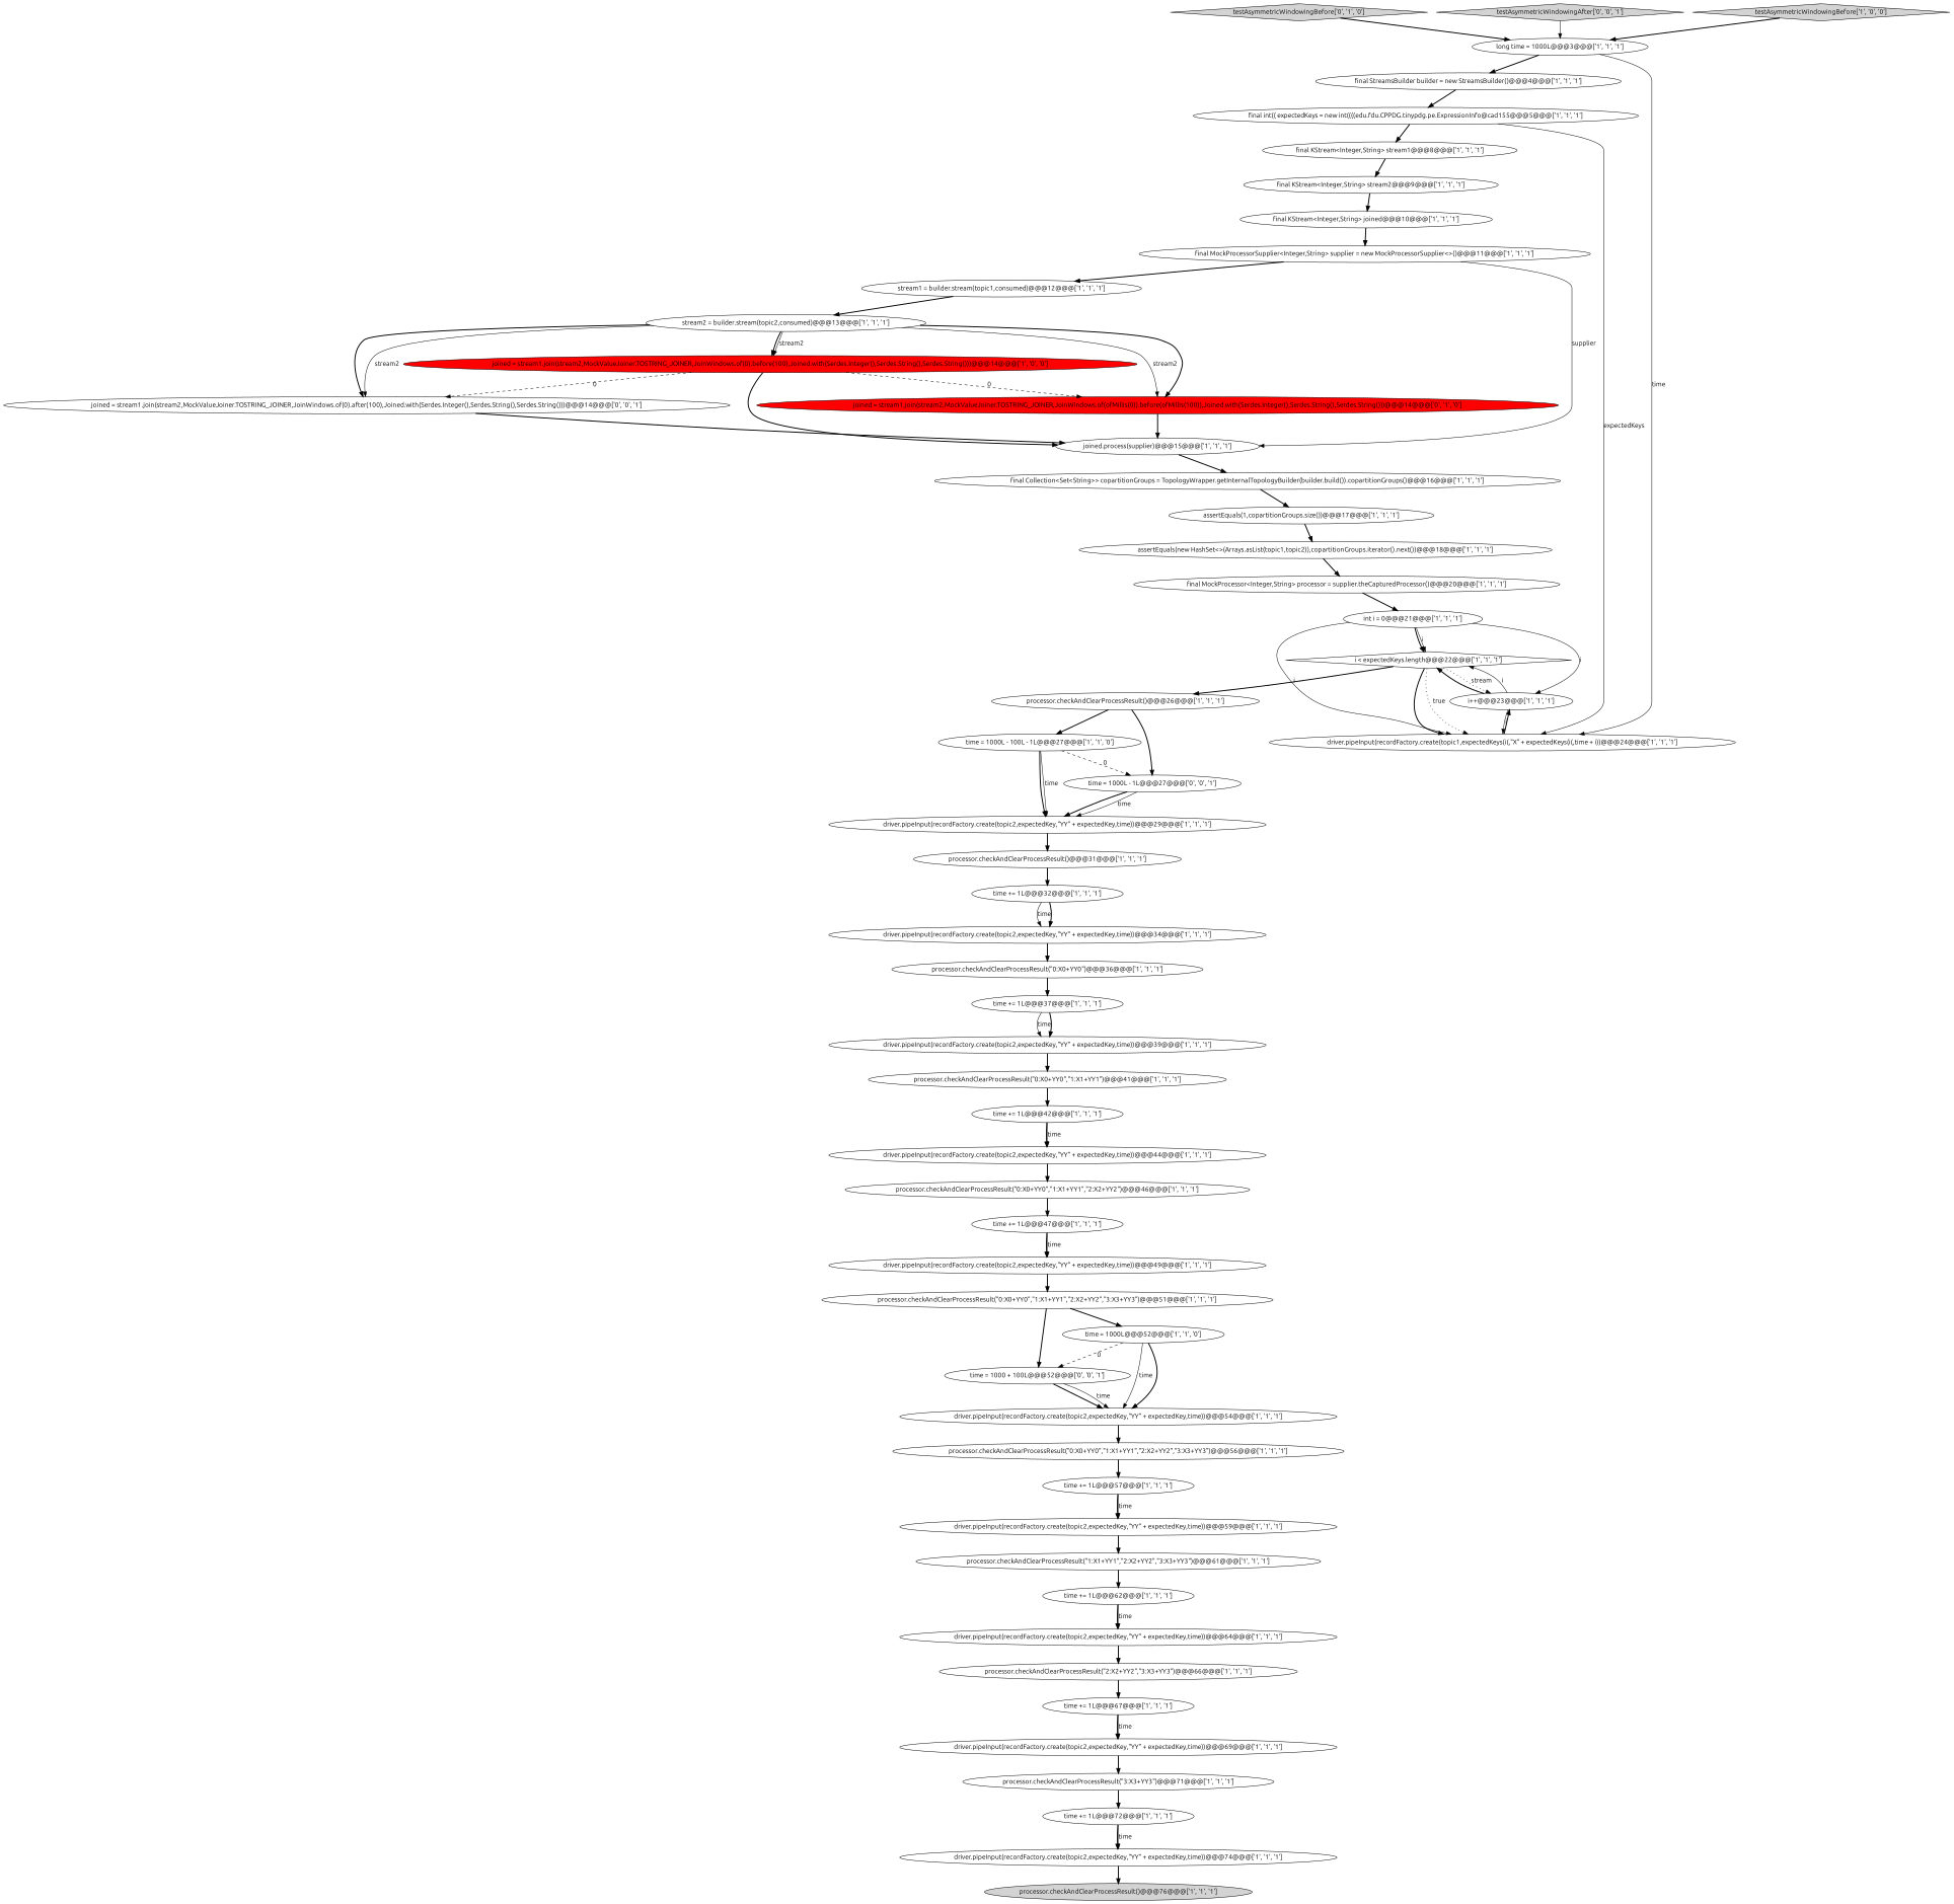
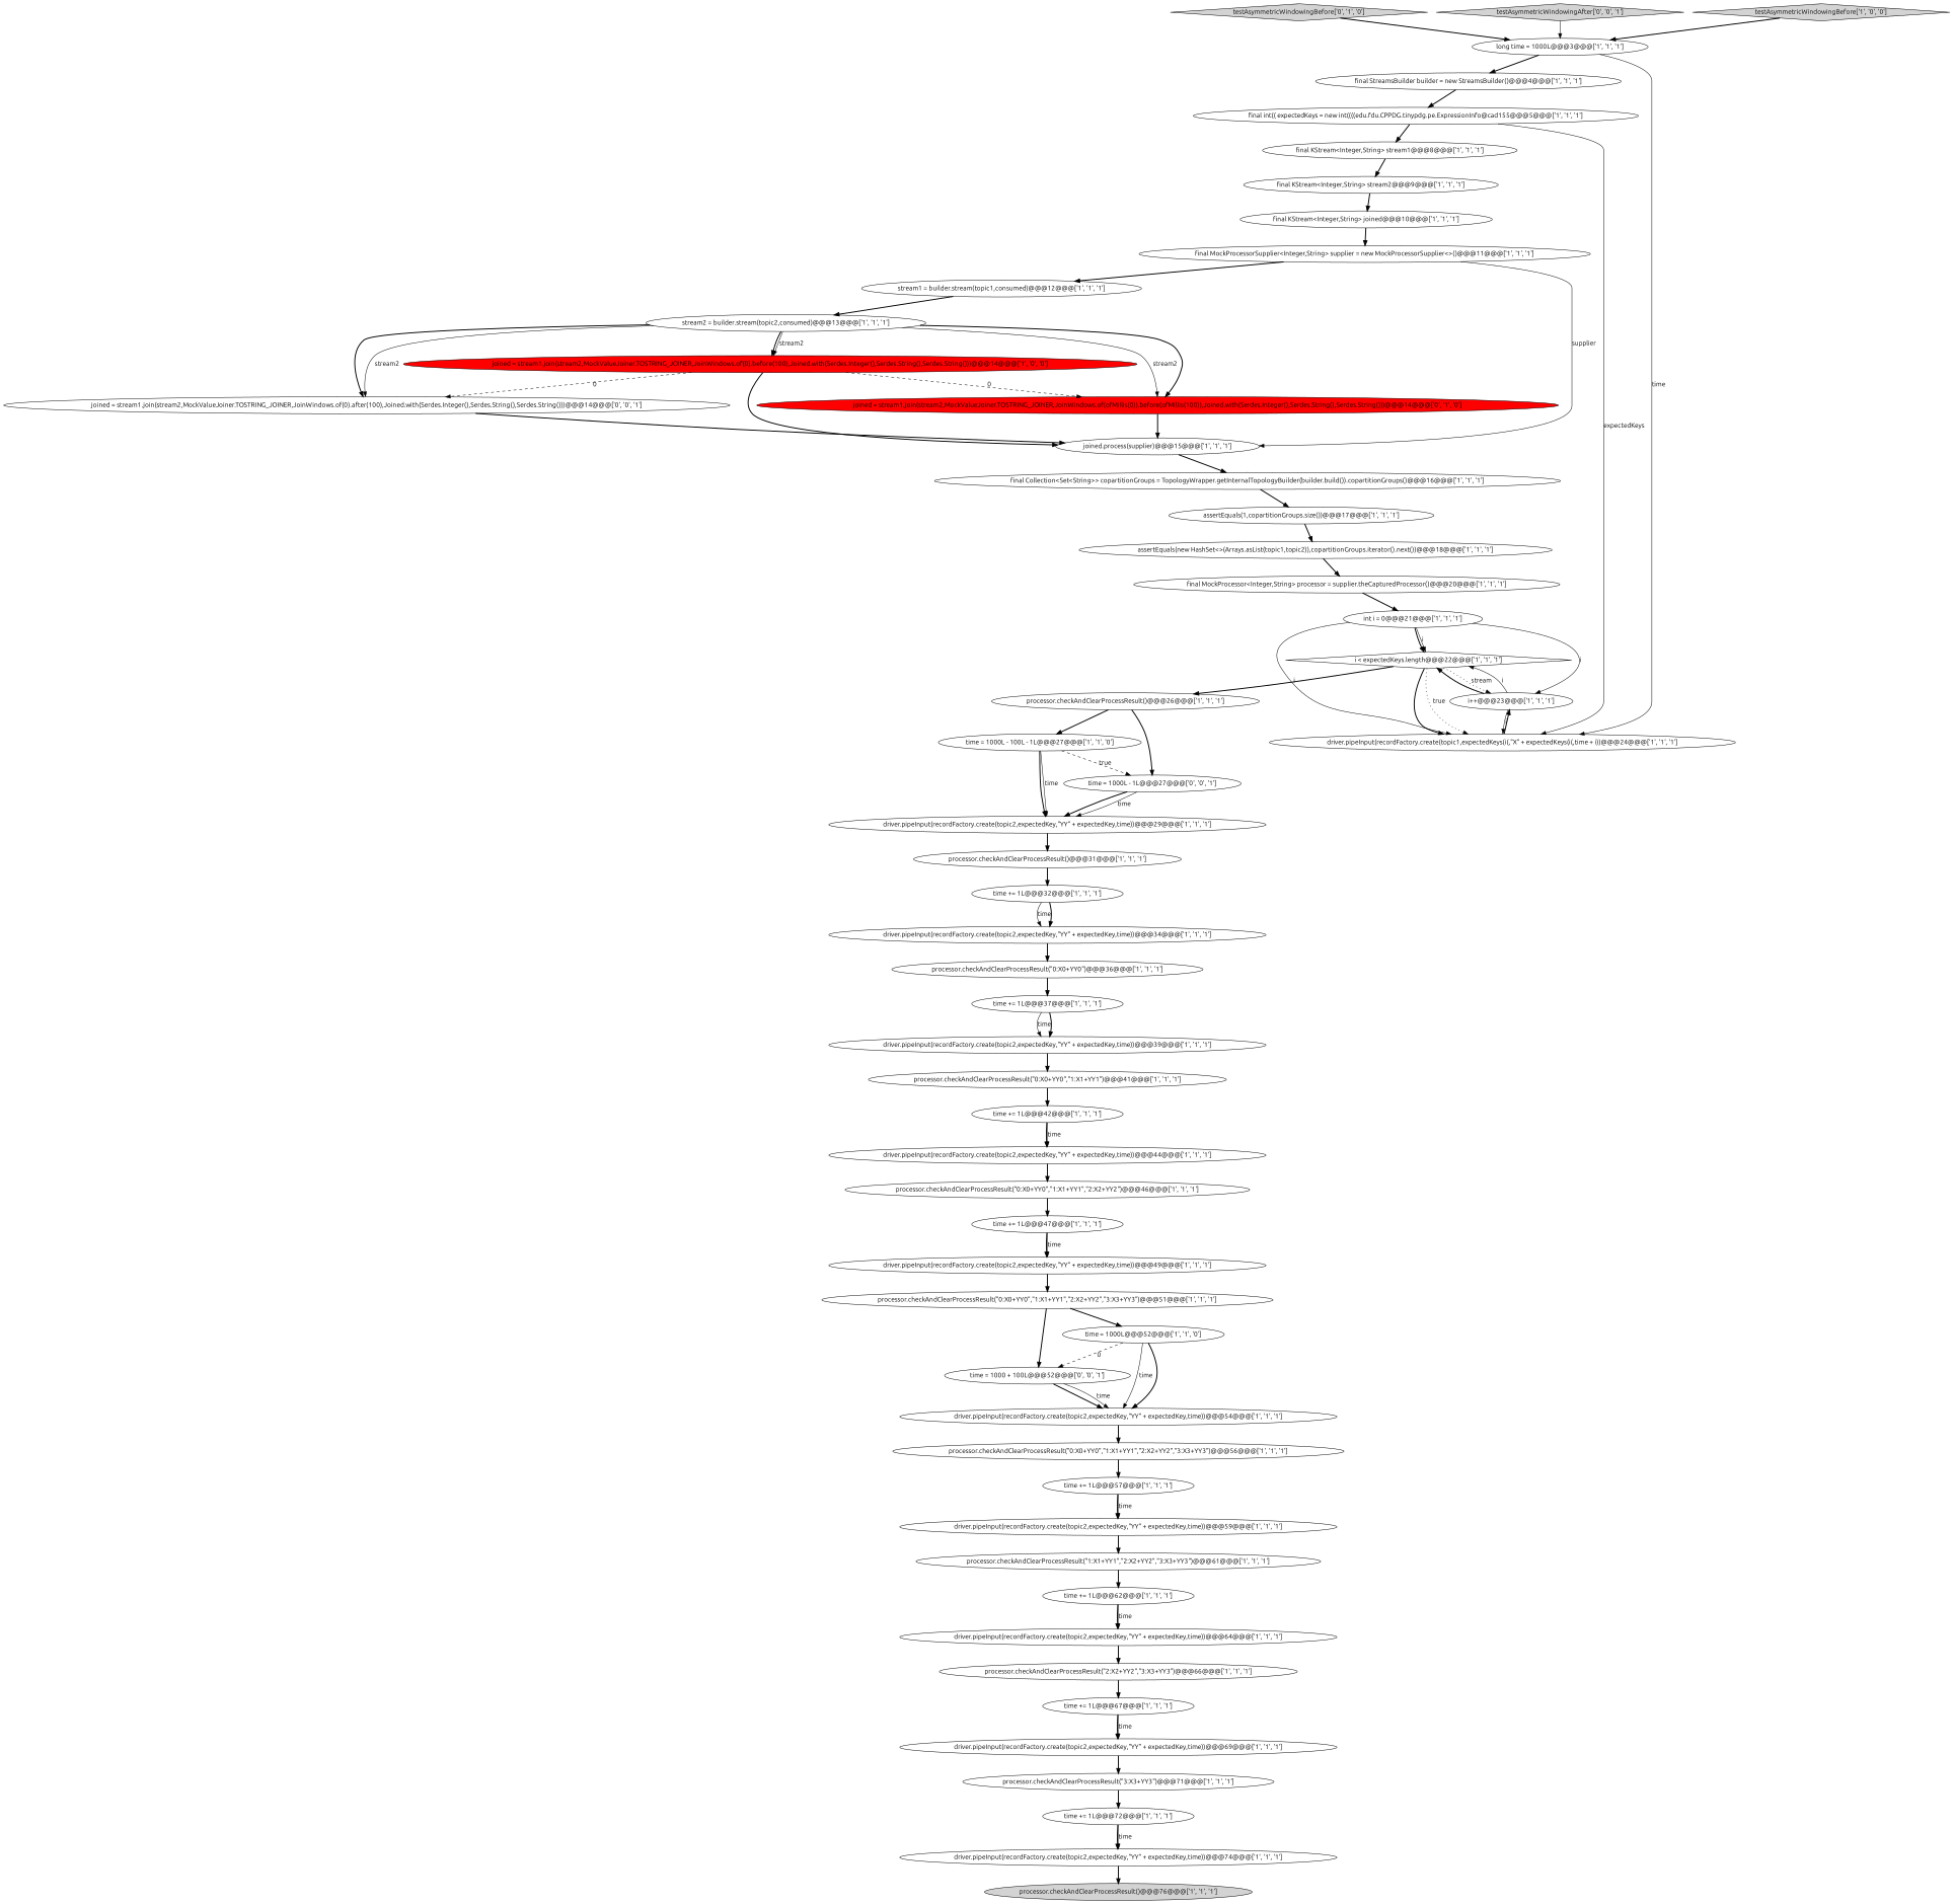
  digraph {
    fontname=Ubuntu
    node [fillcolor=white fontname=Ubuntu shape=ellipse style=filled]
    edge [fontname=Ubuntu style=bold]
    n1 [label="time = 1000L - 100L - 1L@@@27@@@['1', '1', '0']"]
    n2 [label="time = 1000L - 1L@@@27@@@['0', '0', '1']"]
    n3 [label="driver.pipeInput(recordFactory.create(topic2,expectedKey,\"YY\" + expectedKey,time))@@@29@@@['1', '1', '1']"]
    n4 [label="processor.checkAndClearProcessResult()@@@31@@@['1', '1', '1']"]
    n5 [label="driver.pipeInput(recordFactory.create(topic2,expectedKey,\"YY\" + expectedKey,time))@@@59@@@['1', '1', '1']"]
    n6 [label="processor.checkAndClearProcessResult(\"1:X1+YY1\",\"2:X2+YY2\",\"3:X3+YY3\")@@@61@@@['1', '1', '1']"]
    n7 [label="time += 1L@@@62@@@['1', '1', '1']"]
    n8 [label="processor.checkAndClearProcessResult(\"0:X0+YY0\",\"1:X1+YY1\",\"2:X2+YY2\",\"3:X3+YY3\")@@@51@@@['1', '1', '1']"]
    n9 [label="time = 1000L@@@52@@@['1', '1', '0']"]
    n10 [label="time = 1000 + 100L@@@52@@@['0', '0', '1']"]
    n11 [label="driver.pipeInput(recordFactory.create(topic2,expectedKey,\"YY\" + expectedKey,time))@@@54@@@['1', '1', '1']"]
    n12 [label="time += 1L@@@32@@@['1', '1', '1']"]
    n13 [label="driver.pipeInput(recordFactory.create(topic2,expectedKey,\"YY\" + expectedKey,time))@@@34@@@['1', '1', '1']"]
    n14 [label="processor.checkAndClearProcessResult(\"0:X0+YY0\")@@@36@@@['1', '1', '1']"]
    n15 [label="i++@@@23@@@['1', '1', '1']"]
    n16 [label="i < expectedKeys.length@@@22@@@['1', '1', '1']" shape=diamond]
    n17 [label="driver.pipeInput(recordFactory.create(topic1,expectedKeys(i(,\"X\" + expectedKeys(i(,time + i))@@@24@@@['1', '1', '1']"]
    n18 [label="processor.checkAndClearProcessResult()@@@26@@@['1', '1', '1']"]
    n19 [label="driver.pipeInput(recordFactory.create(topic2,expectedKey,\"YY\" + expectedKey,time))@@@64@@@['1', '1', '1']"]
    n20 [label="final KStream<Integer,String> stream1@@@8@@@['1', '1', '1']"]
    n21 [label="final KStream<Integer,String> stream2@@@9@@@['1', '1', '1']"]
    n22 [label="final KStream<Integer,String> joined@@@10@@@['1', '1', '1']"]
    n23 [label="time += 1L@@@47@@@['1', '1', '1']"]
    n24 [label="driver.pipeInput(recordFactory.create(topic2,expectedKey,\"YY\" + expectedKey,time))@@@49@@@['1', '1', '1']"]
    n25 [label="time += 1L@@@37@@@['1', '1', '1']"]
    n26 [label="processor.checkAndClearProcessResult(\"0:X0+YY0\",\"1:X1+YY1\",\"2:X2+YY2\",\"3:X3+YY3\")@@@56@@@['1', '1', '1']"]
    n27 [label="driver.pipeInput(recordFactory.create(topic2,expectedKey,\"YY\" + expectedKey,time))@@@39@@@['1', '1', '1']"]
    n28 [label="processor.checkAndClearProcessResult(\"0:X0+YY0\",\"1:X1+YY1\")@@@41@@@['1', '1', '1']"]
    n29 [label="time += 1L@@@42@@@['1', '1', '1']"]
    n30 [label="final MockProcessorSupplier<Integer,String> supplier = new MockProcessorSupplier<>()@@@11@@@['1', '1', '1']"]
    n31 [label="joined.process(supplier)@@@15@@@['1', '1', '1']"]
    n32 [label="stream1 = builder.stream(topic1,consumed)@@@12@@@['1', '1', '1']"]
    n33 [label="final Collection<Set<String>> copartitionGroups = TopologyWrapper.getInternalTopologyBuilder(builder.build()).copartitionGroups()@@@16@@@['1', '1', '1']"]
    n34 [label="stream2 = builder.stream(topic2,consumed)@@@13@@@['1', '1', '1']"]
    n35 [label="int i = 0@@@21@@@['1', '1', '1']"]
    n36 [label="time += 1L@@@67@@@['1', '1', '1']"]
    n37 [label="driver.pipeInput(recordFactory.create(topic2,expectedKey,\"YY\" + expectedKey,time))@@@69@@@['1', '1', '1']"]
    n38 [label="processor.checkAndClearProcessResult(\"3:X3+YY3\")@@@71@@@['1', '1', '1']"]
    n39 [fillcolor=red label="joined = stream1.join(stream2,MockValueJoiner.TOSTRING_JOINER,JoinWindows.of(ofMillis(0)).before(ofMillis(100)),Joined.with(Serdes.Integer(),Serdes.String(),Serdes.String()))@@@14@@@['0', '1', '0']"]
    n40 [fillcolor=red label="joined = stream1.join(stream2,MockValueJoiner.TOSTRING_JOINER,JoinWindows.of(0).before(100),Joined.with(Serdes.Integer(),Serdes.String(),Serdes.String()))@@@14@@@['1', '0', '0']"]
    n41 [label="joined = stream1.join(stream2,MockValueJoiner.TOSTRING_JOINER,JoinWindows.of(0).after(100),Joined.with(Serdes.Integer(),Serdes.String(),Serdes.String()))@@@14@@@['0', '0', '1']"]
    n42 [label="assertEquals(1,copartitionGroups.size())@@@17@@@['1', '1', '1']"]
    n43 [label="final int(( expectedKeys = new int((((edu.fdu.CPPDG.tinypdg.pe.ExpressionInfo@cad155@@@5@@@['1', '1', '1']"]
    n44 [label="driver.pipeInput(recordFactory.create(topic2,expectedKey,\"YY\" + expectedKey,time))@@@44@@@['1', '1', '1']"]
    n45 [label="processor.checkAndClearProcessResult(\"0:X0+YY0\",\"1:X1+YY1\",\"2:X2+YY2\")@@@46@@@['1', '1', '1']"]
    n46 [label="processor.checkAndClearProcessResult(\"2:X2+YY2\",\"3:X3+YY3\")@@@66@@@['1', '1', '1']"]
    n47 [label="time += 1L@@@57@@@['1', '1', '1']"]
    n48 [label="assertEquals(new HashSet<>(Arrays.asList(topic1,topic2)),copartitionGroups.iterator().next())@@@18@@@['1', '1', '1']"]
    n49 [label="final MockProcessor<Integer,String> processor = supplier.theCapturedProcessor()@@@20@@@['1', '1', '1']"]
    n50 [label="final StreamsBuilder builder = new StreamsBuilder()@@@4@@@['1', '1', '1']"]
    n51 [fillcolor=lightgray label="testAsymmetricWindowingBefore['0', '1', '0']" shape=diamond]
    n52 [label="long time = 1000L@@@3@@@['1', '1', '1']"]
    n53 [label="time += 1L@@@72@@@['1', '1', '1']"]
    n54 [fillcolor=lightgray label="testAsymmetricWindowingAfter['0', '0', '1']" shape=diamond]
    n55 [label="driver.pipeInput(recordFactory.create(topic2,expectedKey,\"YY\" + expectedKey,time))@@@74@@@['1', '1', '1']"]
    n56 [fillcolor=lightgray label="processor.checkAndClearProcessResult()@@@76@@@['1', '1', '1']"]
    n57 [fillcolor=lightgray label="testAsymmetricWindowingBefore['1', '0', '0']" shape=diamond]
-   n1 -> n2 [label=0 style=dashed]
+   n1 -> n2 [label=true style=dashed]
    n1 -> n3 [label=time style=solid]
    n1 -> n3
    n2 -> n3 [label=time style=solid]
    n2 -> n3
    n3 -> n4
    n4 -> n12
    n5 -> n6
    n6 -> n7
    n7 -> n19
    n7 -> n19 [label=time style=solid]
    n8 -> n9
    n8 -> n10
    n9 -> n10 [label=0 style=dashed]
    n9 -> n11 [label=time style=solid]
    n9 -> n11
    n10 -> n11
    n10 -> n11 [label=time style=solid]
    n11 -> n26
    n12 -> n13 [label=time style=solid]
    n12 -> n13
    n13 -> n14
    n14 -> n25
    n15 -> n16 [label=i style=solid]
    n15 -> n16
    n15 -> n17 [label=i style=solid]
    n16 -> n15 [label=stream style=dotted]
    n16 -> n17
    n16 -> n17 [label=true style=dotted]
    n16 -> n18
    n17 -> n15
    n18 -> n1
    n18 -> n2
    n19 -> n46
    n20 -> n21
    n21 -> n22
    n22 -> n30
    n23 -> n24
    n23 -> n24 [label=time style=solid]
    n24 -> n8
    n25 -> n27 [label=time style=solid]
    n25 -> n27
    n26 -> n47
    n27 -> n28
    n28 -> n29
    n29 -> n44
    n29 -> n44 [label=time style=solid]
    n30 -> n31 [label=supplier style=solid]
    n30 -> n32
    n31 -> n33
    n32 -> n34
    n33 -> n42
    n34 -> n39
    n34 -> n39 [label=stream2 style=solid]
    n34 -> n40 [label=stream2 style=solid]
    n34 -> n40
    n34 -> n41
    n34 -> n41 [label=stream2 style=solid]
    n35 -> n15 [label=i style=solid]
    n35 -> n16 [label=i style=solid]
    n35 -> n16
    n35 -> n17 [label=i style=solid]
    n36 -> n37
    n36 -> n37 [label=time style=solid]
    n37 -> n38
    n38 -> n53
    n39 -> n31
    n40 -> n31
    n40 -> n39 [label=0 style=dashed]
    n40 -> n41 [label=0 style=dashed]
    n41 -> n31
    n42 -> n48
    n43 -> n17 [label=expectedKeys style=solid]
    n43 -> n20
    n44 -> n45
    n45 -> n23
    n46 -> n36
    n47 -> n5
    n47 -> n5 [label=time style=solid]
    n48 -> n49
    n49 -> n35
    n50 -> n43
    n51 -> n52
    n52 -> n17 [label=time style=solid]
    n52 -> n50
    n53 -> n55
    n53 -> n55 [label=time style=solid]
    n54 -> n52 [style=solid]
    n55 -> n56
    n57 -> n52
  }
